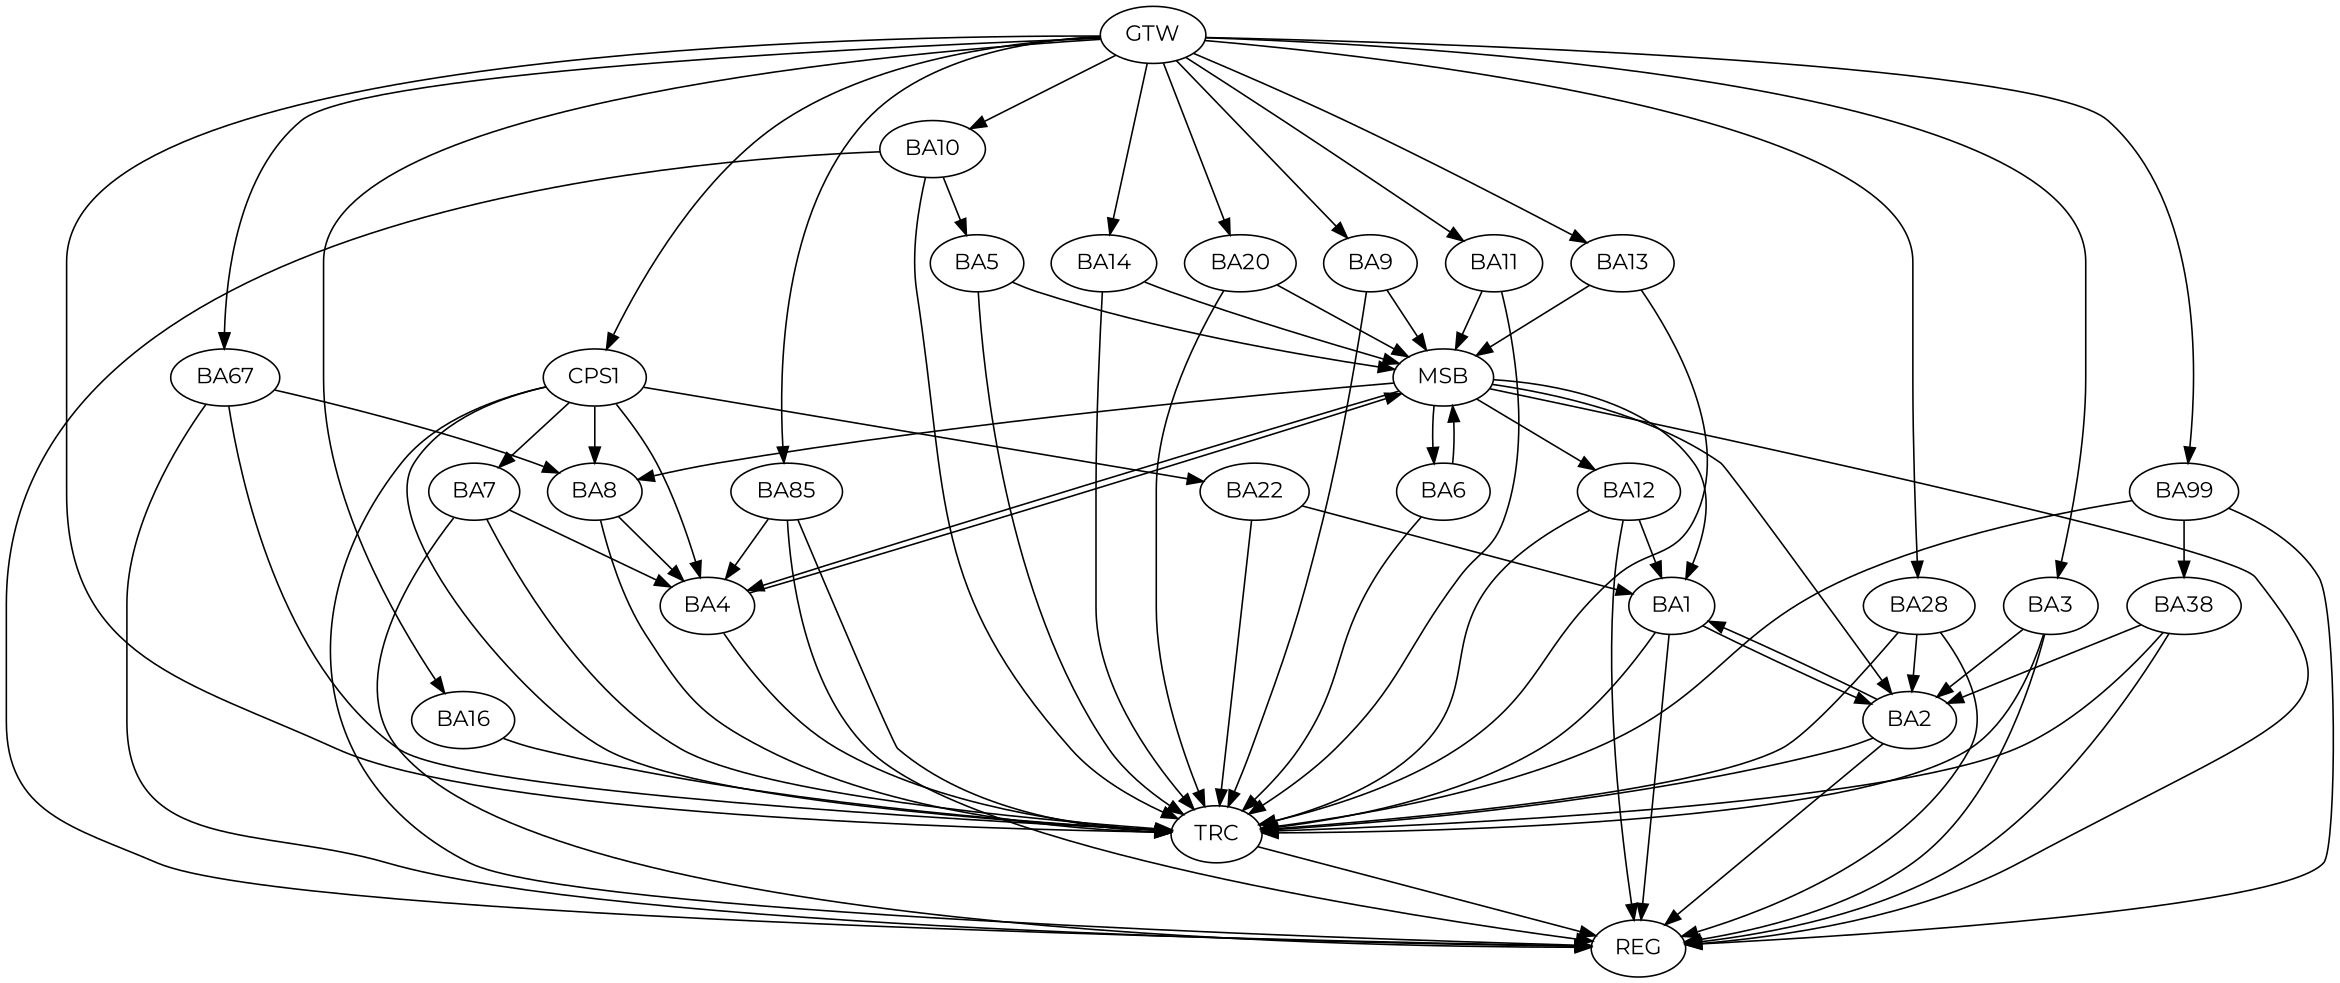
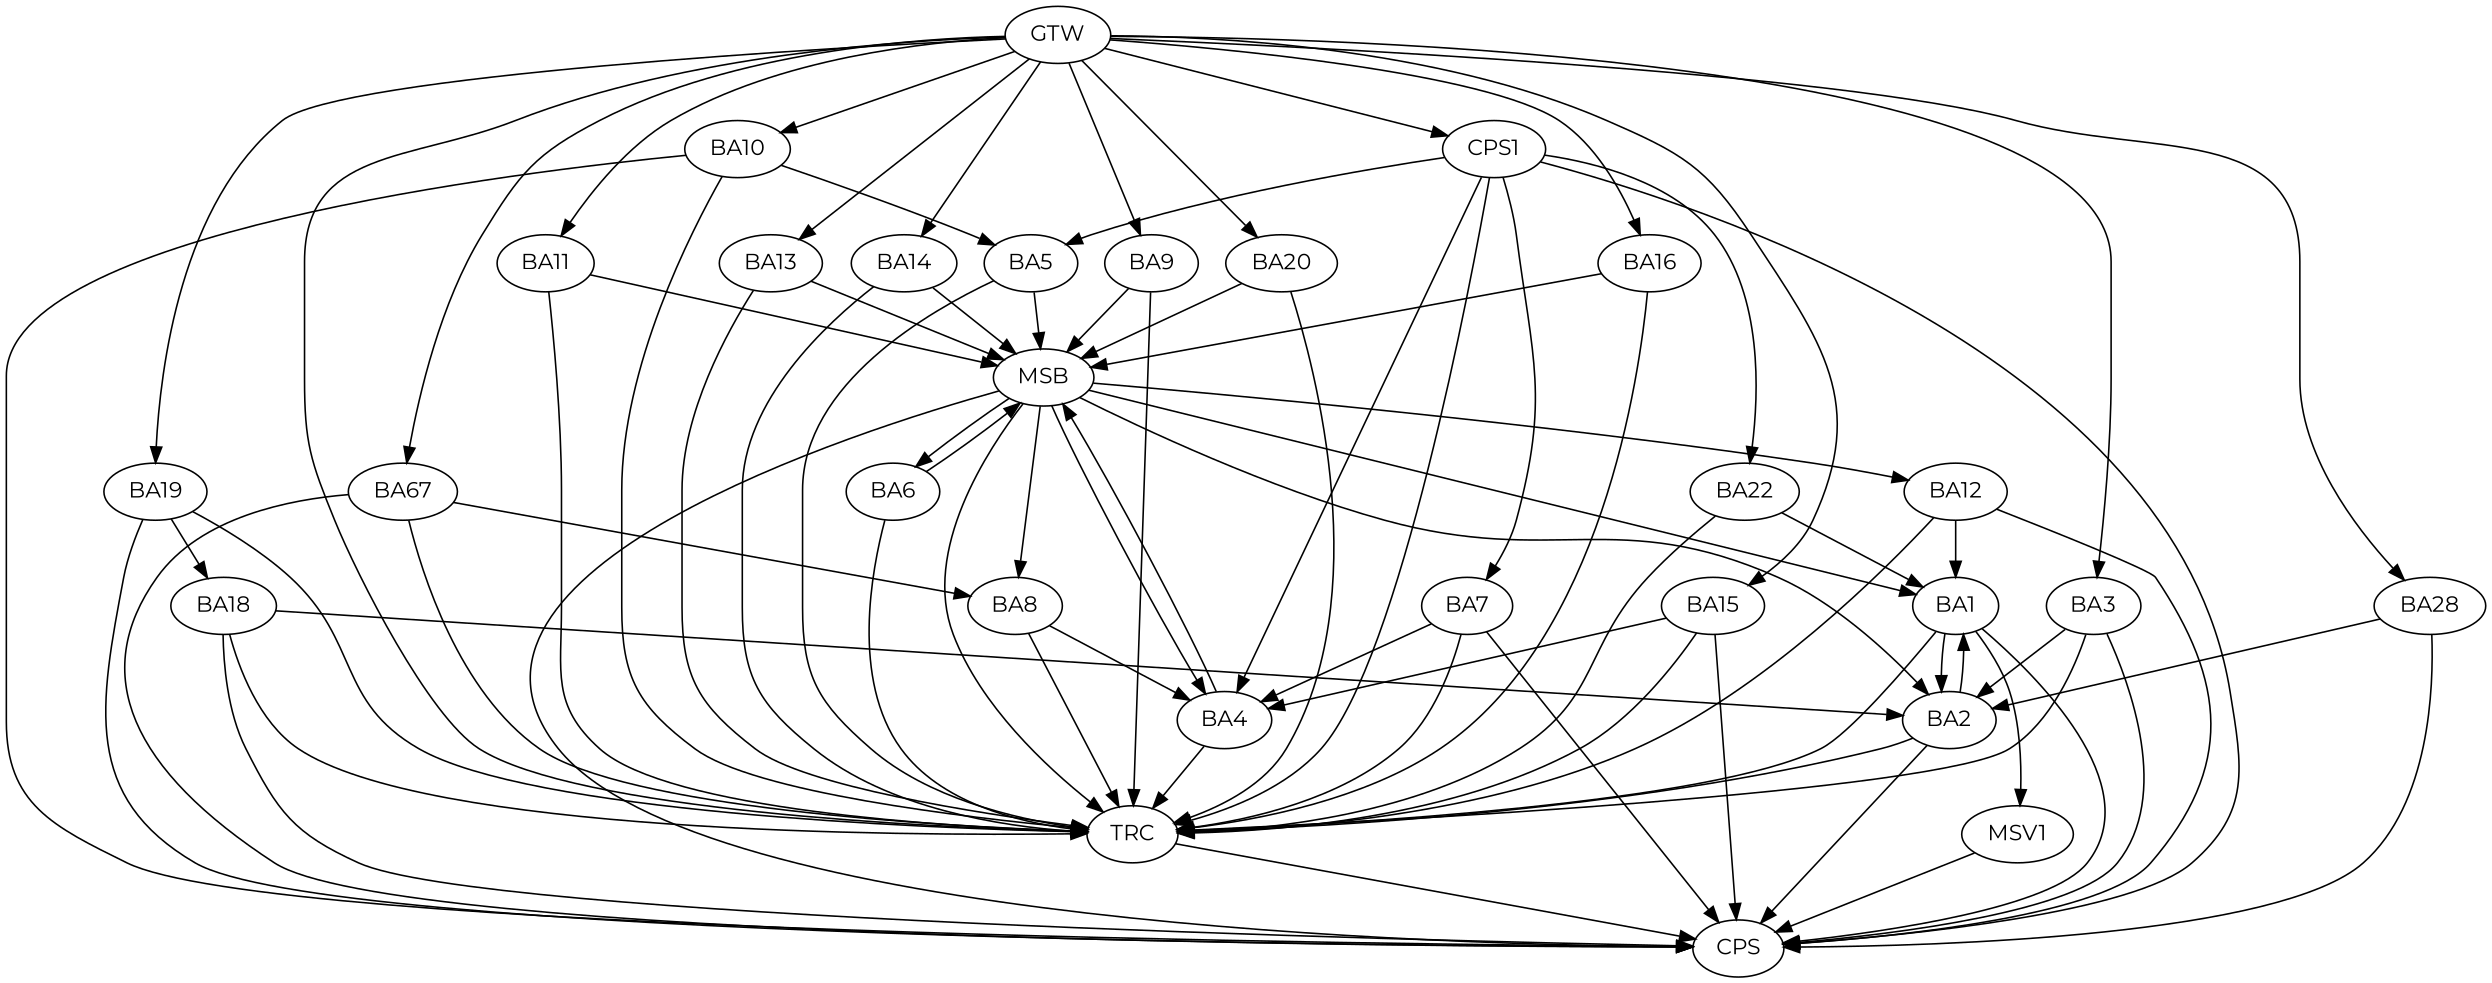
  strict digraph {
    fontname=Montserrat
    node [fontname=Montserrat]
    edge [fontname=Montserrat]
    n1 [label=BA1]
    n2 [label=BA2]
-   n3 [label=REG]
+   n3 [label=CPS]
    n4 [label=TRC]
+   n5 [label=MSV1]
    n6 [label=BA3]
    n7 [label=BA4]
    n8 [label=MSB]
    n9 [label=BA6]
    n10 [label=BA8]
    n11 [label=BA12]
    n12 [label=BA5]
    n13 [label=BA7]
    n14 [label=BA9]
    n15 [label=BA10]
    n16 [label=BA11]
    n17 [label=BA13]
    n18 [label=BA14]
-   n19 [label=BA85]
+   n19 [label=BA15]
    n20 [label=BA16]
    n21 [label=BA67]
-   n22 [label=BA38]
-   n23 [label=BA99]
+   n22 [label=BA18]
+   n23 [label=BA19]
    n24 [label=BA20]
    n25 [label=BA28]
    n26 [label=BA22]
    n27 [label=CPS1]
    n28 [label=GTW]
    n1 -> n2
    n1 -> n3
    n1 -> n4
+   n1 -> n5
    n2 -> n1
    n2 -> n3
    n2 -> n4
    n4 -> n3
+   n5 -> n3
    n6 -> n2
    n6 -> n3
    n6 -> n4
    n7 -> n4
    n7 -> n8
    n8 -> n1
    n8 -> n2
    n8 -> n3
    n8 -> n7
    n8 -> n9
    n8 -> n10
    n8 -> n11
    n9 -> n4
    n9 -> n8
    n10 -> n4
    n10 -> n7
    n11 -> n1
    n11 -> n3
    n11 -> n4
    n12 -> n4
    n12 -> n8
    n13 -> n3
    n13 -> n4
    n13 -> n7
    n14 -> n4
    n14 -> n8
    n15 -> n3
    n15 -> n4
    n15 -> n12
    n16 -> n4
    n16 -> n8
    n17 -> n4
    n17 -> n8
    n18 -> n4
    n18 -> n8
    n19 -> n3
    n19 -> n4
    n19 -> n7
    n20 -> n4
+   n20 -> n8
    n21 -> n3
    n21 -> n4
    n21 -> n10
    n22 -> n2
    n22 -> n3
    n22 -> n4
    n23 -> n3
    n23 -> n4
    n23 -> n22
    n24 -> n4
    n24 -> n8
    n25 -> n2
    n25 -> n3
-   n25 -> n4
+   n8 -> n4
    n26 -> n1
    n26 -> n4
    n27 -> n3
    n27 -> n4
    n27 -> n7
-   n27 -> n10
+   n27 -> n12
    n27 -> n13
    n27 -> n26
    n28 -> n4
    n28 -> n6
    n28 -> n14
    n28 -> n15
    n28 -> n16
    n28 -> n17
    n28 -> n18
    n28 -> n19
    n28 -> n20
    n28 -> n21
    n28 -> n23
    n28 -> n24
    n28 -> n25
    n28 -> n27
  }
